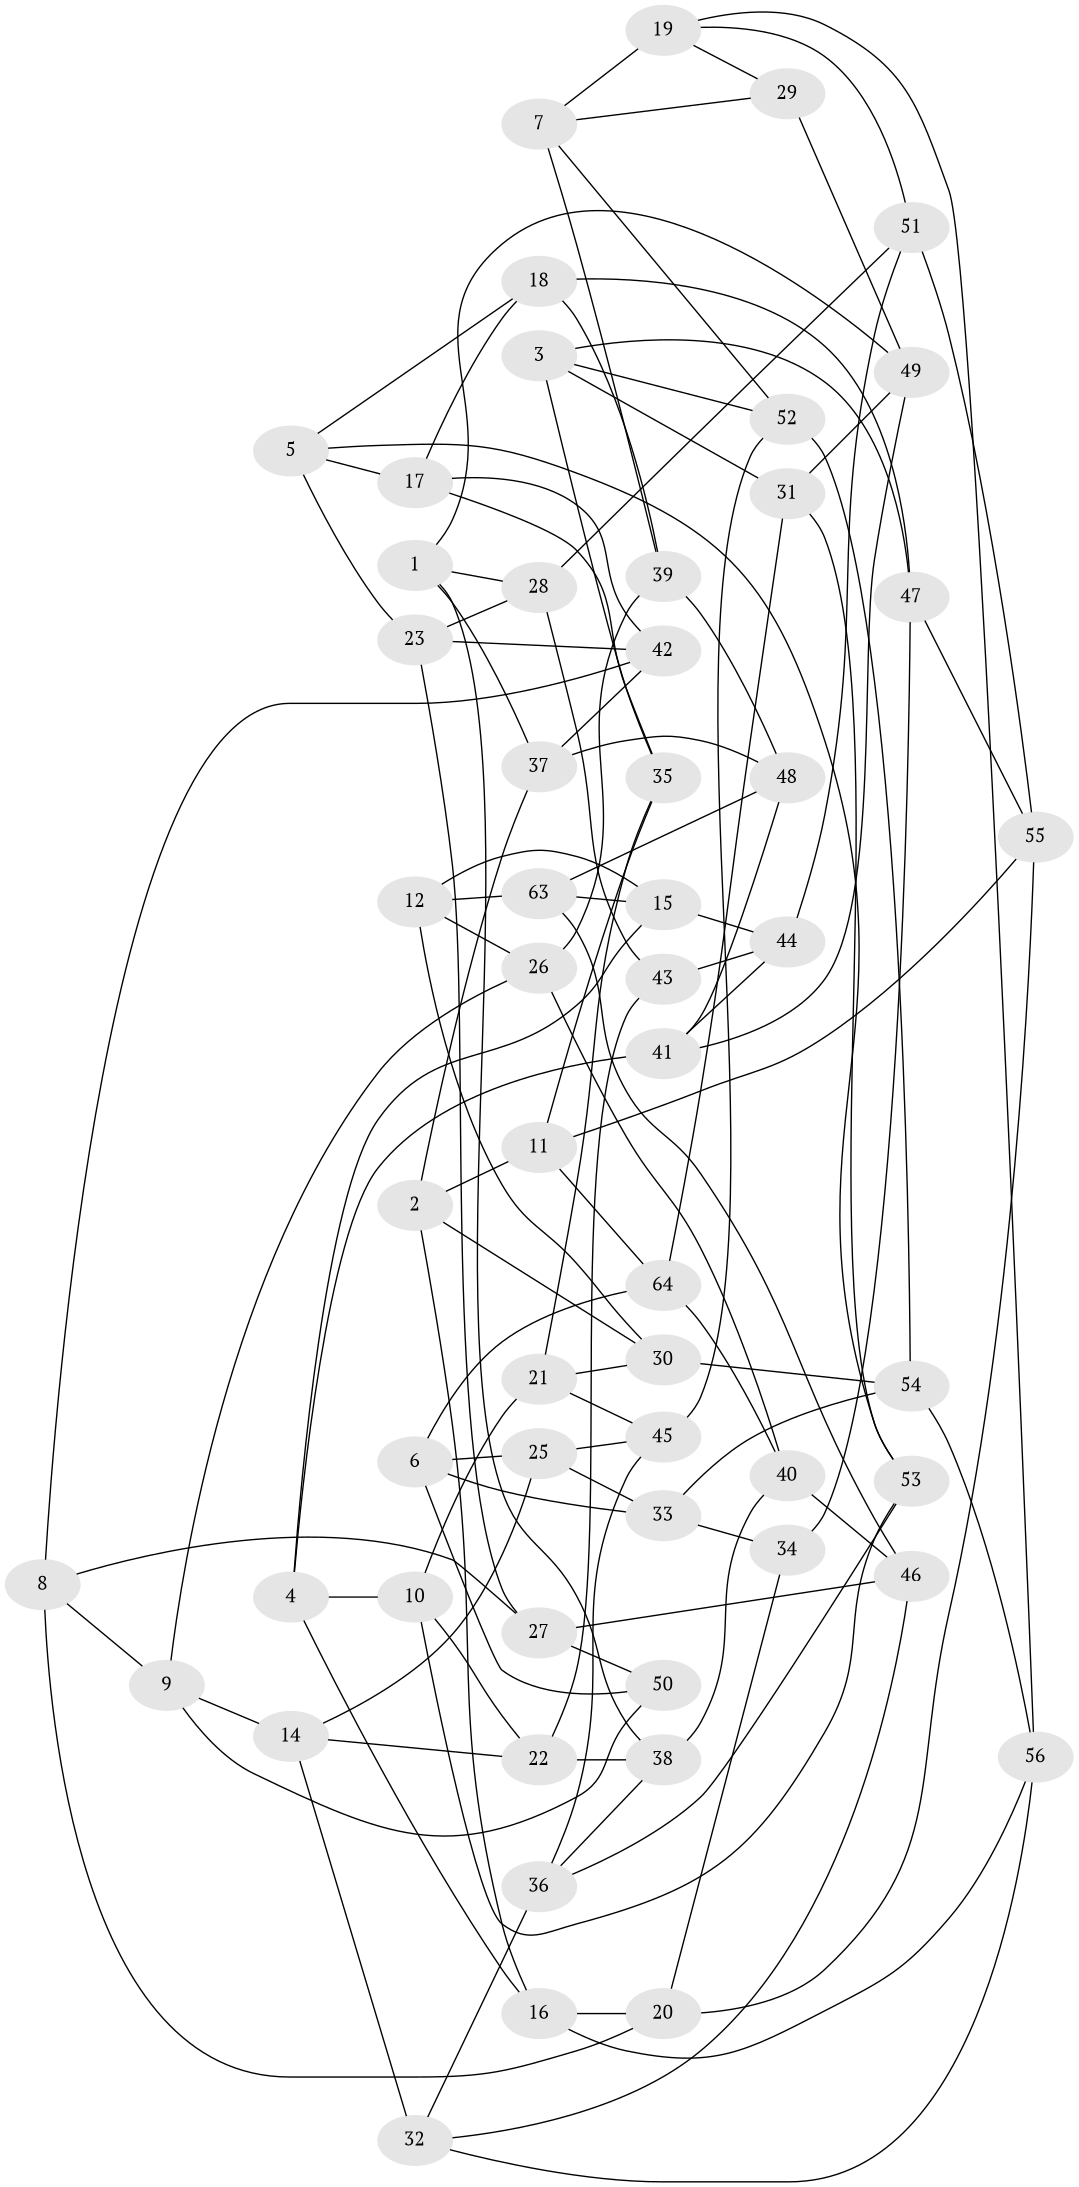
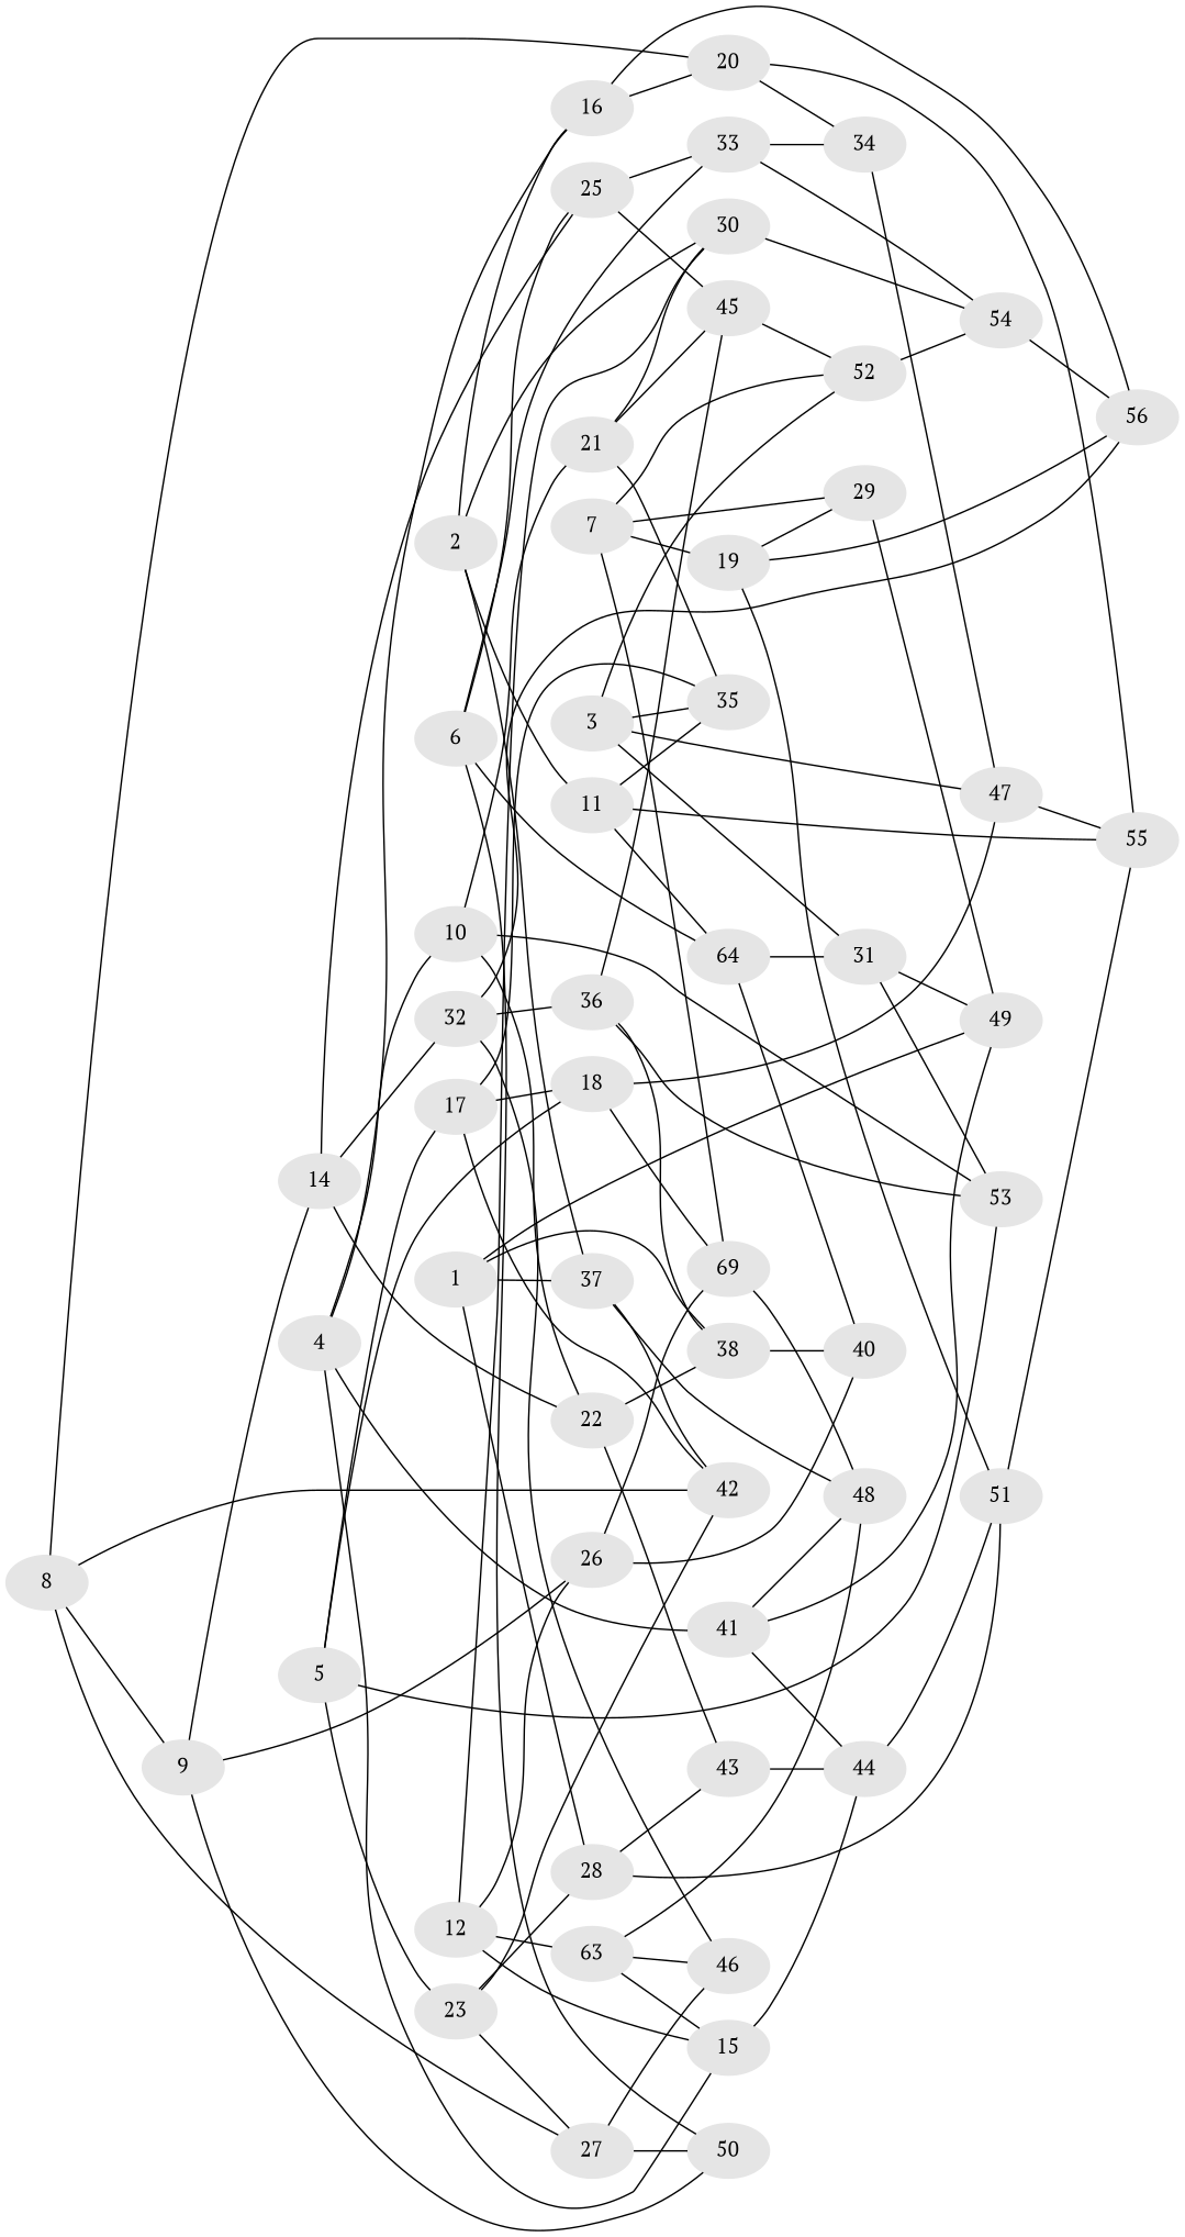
  graph {
    fontname="PT Serif"
    rankdir=LR
    node [color=gray90 fontname="PT Serif" style=filled]
    edge [fontname="PT Serif"]
    1
    28
    37
    38
    49
    51
    43
    42
    48
    40
    2
    11
    16
    30
    35
    n16 [label=64]
    55
    20
    56
    54
    3
    31
    47
    52
    53
    4
    10
    15
    41
    21
    22
    44
    5
    17
    18
    23
-   39
+   39 [label=69]
    27
    6
    25
    33
    50
    45
    34
    7
    19
    29
    8
    9
    14
    26
    46
    32
    12
    n55 [label=63]
    36
    1 -- 28
    1 -- 37
    1 -- 38
    1 -- 49
    28 -- 51
    28 -- 43
    37 -- 42
    37 -- 48
    38 -- 40
    51 -- 55
    43 -- 44
-   40 -- 46
    2 -- 37
    2 -- 11
    2 -- 16
    2 -- 30
    11 -- 35
    11 -- n16
    11 -- 55
    16 -- 20
    16 -- 56
    30 -- 54
    n16 -- 40
    n16 -- 31
    20 -- 55
    20 -- 34
    54 -- 56
    3 -- 35
    3 -- 31
    3 -- 47
    3 -- 52
    31 -- 49
    31 -- 53
    47 -- 55
    52 -- 54
    4 -- 16
    4 -- 10
    4 -- 15
    4 -- 41
    10 -- 53
    10 -- 21
    10 -- 22
    15 -- 44
    41 -- 49
    41 -- 48
    41 -- 44
    21 -- 30
    21 -- 35
    21 -- 45
    22 -- 38
    22 -- 43
    44 -- 51
    5 -- 53
    5 -- 17
    5 -- 18
    5 -- 23
    17 -- 42
    17 -- 35
    17 -- 18
    18 -- 47
    18 -- 39
    23 -- 28
    23 -- 42
    23 -- 27
    39 -- 48
    27 -- 50
    27 -- 46
    6 -- n16
    6 -- 25
    6 -- 33
    6 -- 50
    25 -- 33
    25 -- 45
    33 -- 54
    33 -- 34
    45 -- 52
    34 -- 47
    7 -- 52
    7 -- 39
    7 -- 19
    7 -- 29
    19 -- 51
    19 -- 56
    19 -- 29
    29 -- 49
    8 -- 42
    8 -- 20
    8 -- 27
    8 -- 9
    9 -- 50
    9 -- 14
    9 -- 26
    14 -- 22
    14 -- 25
    14 -- 32
    26 -- 40
    26 -- 39
    32 -- 56
    32 -- 46
    32 -- 36
    12 -- 30
    12 -- 15
    12 -- 26
    12 -- n55
    n55 -- 48
    n55 -- 15
    n55 -- 46
    36 -- 38
    36 -- 53
    36 -- 45
  }
